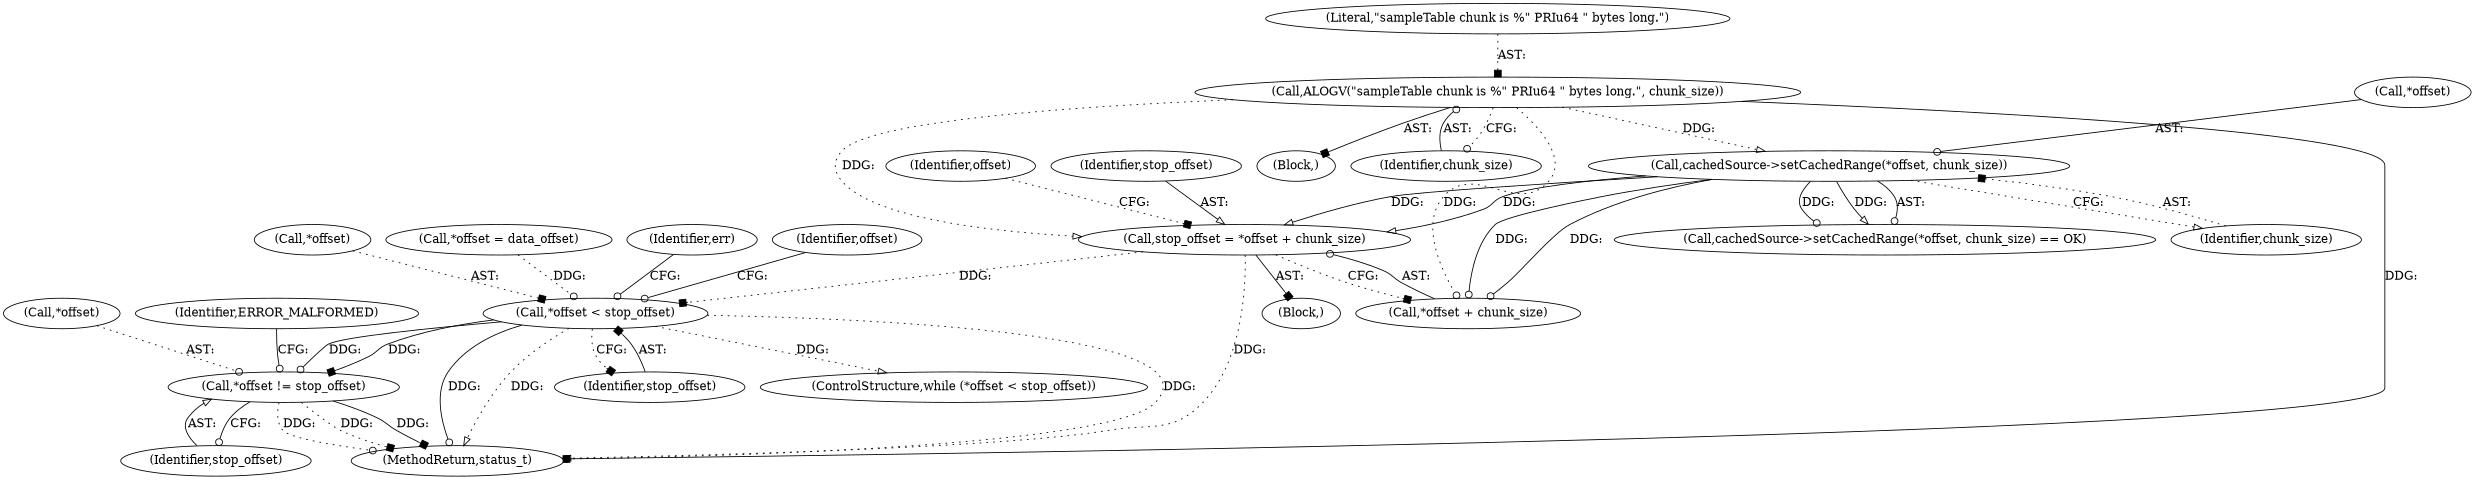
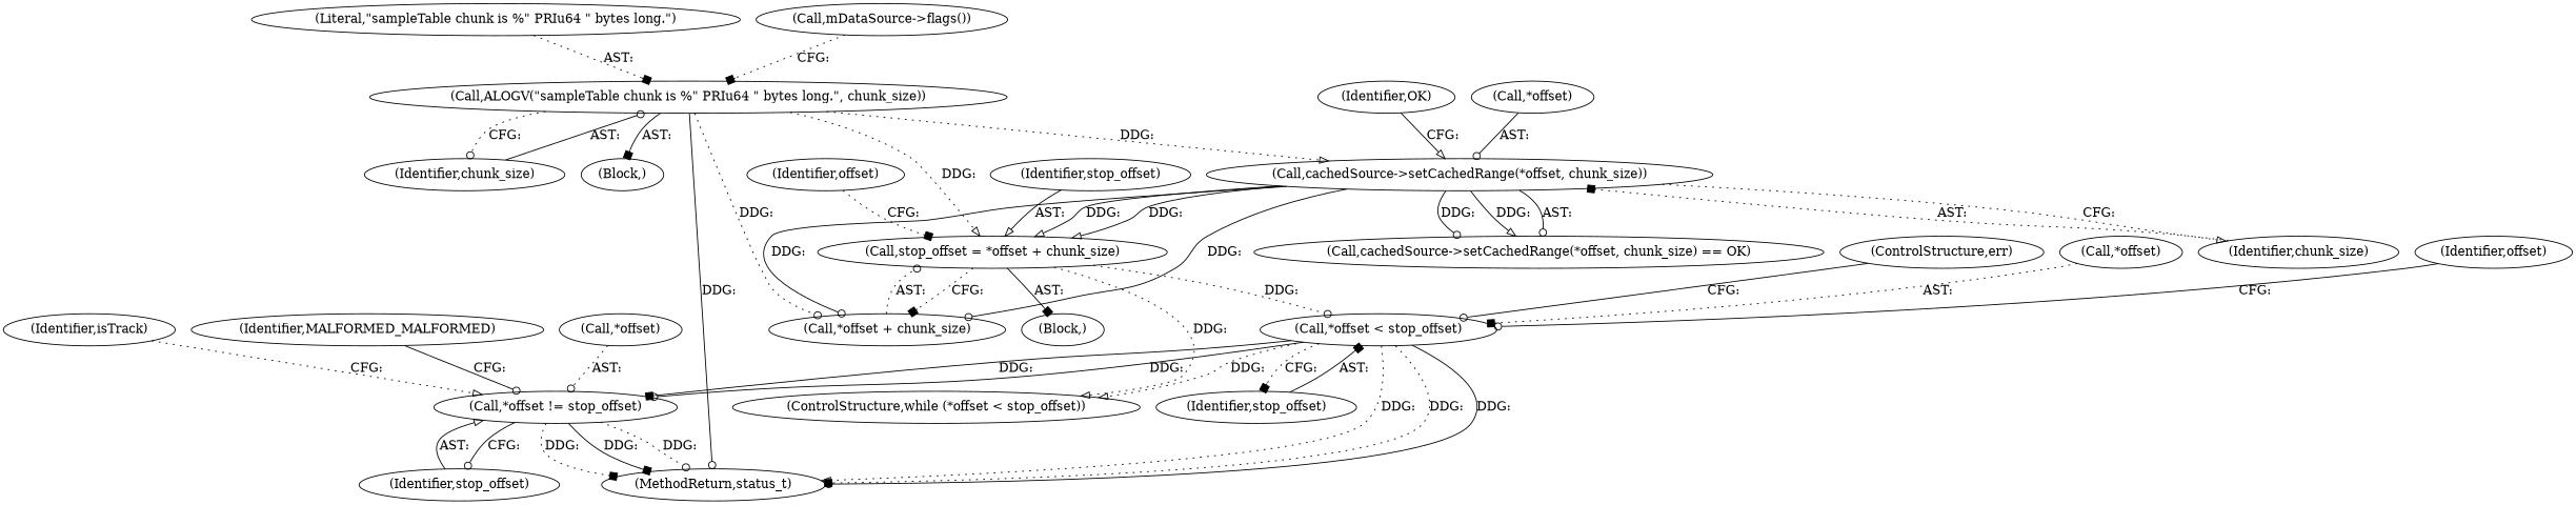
  digraph {
    edge [arrowhead=odot style=solid]
    n1 [label="(Call,stop_offset = *offset + chunk_size)"]
    n2 [label="(Call,*offset < stop_offset)"]
    n3 [label="(Call,*offset + chunk_size)"]
    n4 [label="(MethodReturn,status_t)"]
    n5 [label="(Block,)"]
    n6 [label="(Call,*offset != stop_offset)"]
    n7 [label="(ControlStructure,while (*offset < stop_offset))"]
    n8 [label="(Identifier,stop_offset)"]
    n9 [label="(Call,cachedSource->setCachedRange(*offset, chunk_size))"]
    n10 [label="(Identifier,chunk_size)"]
    n11 [label="(Call,cachedSource->setCachedRange(*offset, chunk_size) == OK)"]
    n12 [label="(Call,ALOGV(\"sampleTable chunk is %\" PRIu64 \" bytes long.\", chunk_size))"]
    n13 [label="(Identifier,chunk_size)"]
    n14 [label="(Block,)"]
    n15 [label="(Identifier,stop_offset)"]
    n16 [label="(Literal,\"sampleTable chunk is %\" PRIu64 \" bytes long.\")"]
    n17 [label="(Identifier,stop_offset)"]
-   n19 [label="(Identifier,err)"]
-   n21 [label="(Identifier,ERROR_MALFORMED)"]
+   n18 [label="(Identifier,isTrack)"]
+   n19 [label="(ControlStructure,err)"]
+   n20 [label="(Call,mDataSource->flags())"]
+   n21 [label="(Identifier,MALFORMED_MALFORMED)"]
    n22 [label="(Identifier,offset)"]
+   n23 [label="(Identifier,OK)"]
    n24 [label="(Call,*offset)"]
    n25 [label="(Identifier,offset)"]
    n26 [label="(Call,*offset)"]
-   n27 [label="(Call,*offset = data_offset)"]
    n28 [label="(Call,*offset)"]
-   n1 -> n2 [arrowhead=box label="DDG: " style=dotted]
+   n1 -> n2 [label="DDG: " style=dotted]
    n1 -> n3 [arrowhead=box label="CFG: " style=dotted]
-   n1 -> n4 [arrowhead=onormal label="DDG: " style=dotted]
+   n1 -> n7 [arrowhead=onormal label="DDG: " style=dotted]
    n1 -> n5 [arrowhead=box label="AST: "]
    n2 -> n4 [arrowhead=onormal label="DDG: " style=dotted]
    n2 -> n4 [arrowhead=box label="DDG: " style=dotted]
    n2 -> n4 [label="DDG: "]
    n2 -> n6 [arrowhead=box label="DDG: "]
    n2 -> n6 [label="DDG: "]
    n2 -> n7 [arrowhead=onormal label="DDG: " style=dotted]
    n2 -> n8 [arrowhead=box label="CFG: " style=dotted]
-   n3 -> n1 [label="AST: "]
+   n3 -> n1 [label="AST: " style=dotted]
    n6 -> n4 [arrowhead=box label="DDG: " style=dotted]
    n6 -> n4 [arrowhead=box label="DDG: "]
    n6 -> n4 [label="DDG: " style=dotted]
    n6 -> n15 [label="CFG: "]
    n8 -> n2 [arrowhead=box label="AST: "]
    n9 -> n1 [arrowhead=onormal label="DDG: "]
    n9 -> n1 [arrowhead=onormal label="DDG: "]
    n9 -> n3 [label="DDG: "]
    n9 -> n3 [label="DDG: "]
    n9 -> n10 [arrowhead=onormal label="CFG: " style=dotted]
    n9 -> n11 [label="AST: "]
    n9 -> n11 [label="DDG: "]
    n9 -> n11 [arrowhead=onormal label="DDG: "]
    n10 -> n9 [arrowhead=box label="AST: " style=dotted]
    n12 -> n1 [arrowhead=onormal label="DDG: " style=dotted]
    n12 -> n3 [label="DDG: " style=dotted]
    n12 -> n4 [label="DDG: "]
    n12 -> n9 [arrowhead=onormal label="DDG: " style=dotted]
    n12 -> n13 [label="CFG: " style=dotted]
    n12 -> n14 [arrowhead=box label="AST: "]
    n13 -> n12 [label="AST: "]
    n15 -> n6 [arrowhead=onormal label="AST: "]
    n16 -> n12 [arrowhead=box label="AST: " style=dotted]
    n17 -> n1 [arrowhead=onormal label="AST: "]
+   n18 -> n6 [arrowhead=onormal label="CFG: " style=dotted]
    n19 -> n2 [label="CFG: "]
+   n20 -> n12 [arrowhead=box label="CFG: " style=dotted]
    n21 -> n6 [label="CFG: "]
    n22 -> n1 [arrowhead=box label="CFG: " style=dotted]
+   n23 -> n9 [arrowhead=onormal label="CFG: "]
    n24 -> n2 [arrowhead=box label="AST: " style=dotted]
    n25 -> n2 [label="CFG: "]
    n26 -> n9 [label="AST: "]
-   n27 -> n2 [label="DDG: " style=dotted]
    n28 -> n6 [label="AST: " style=dotted]
  }
